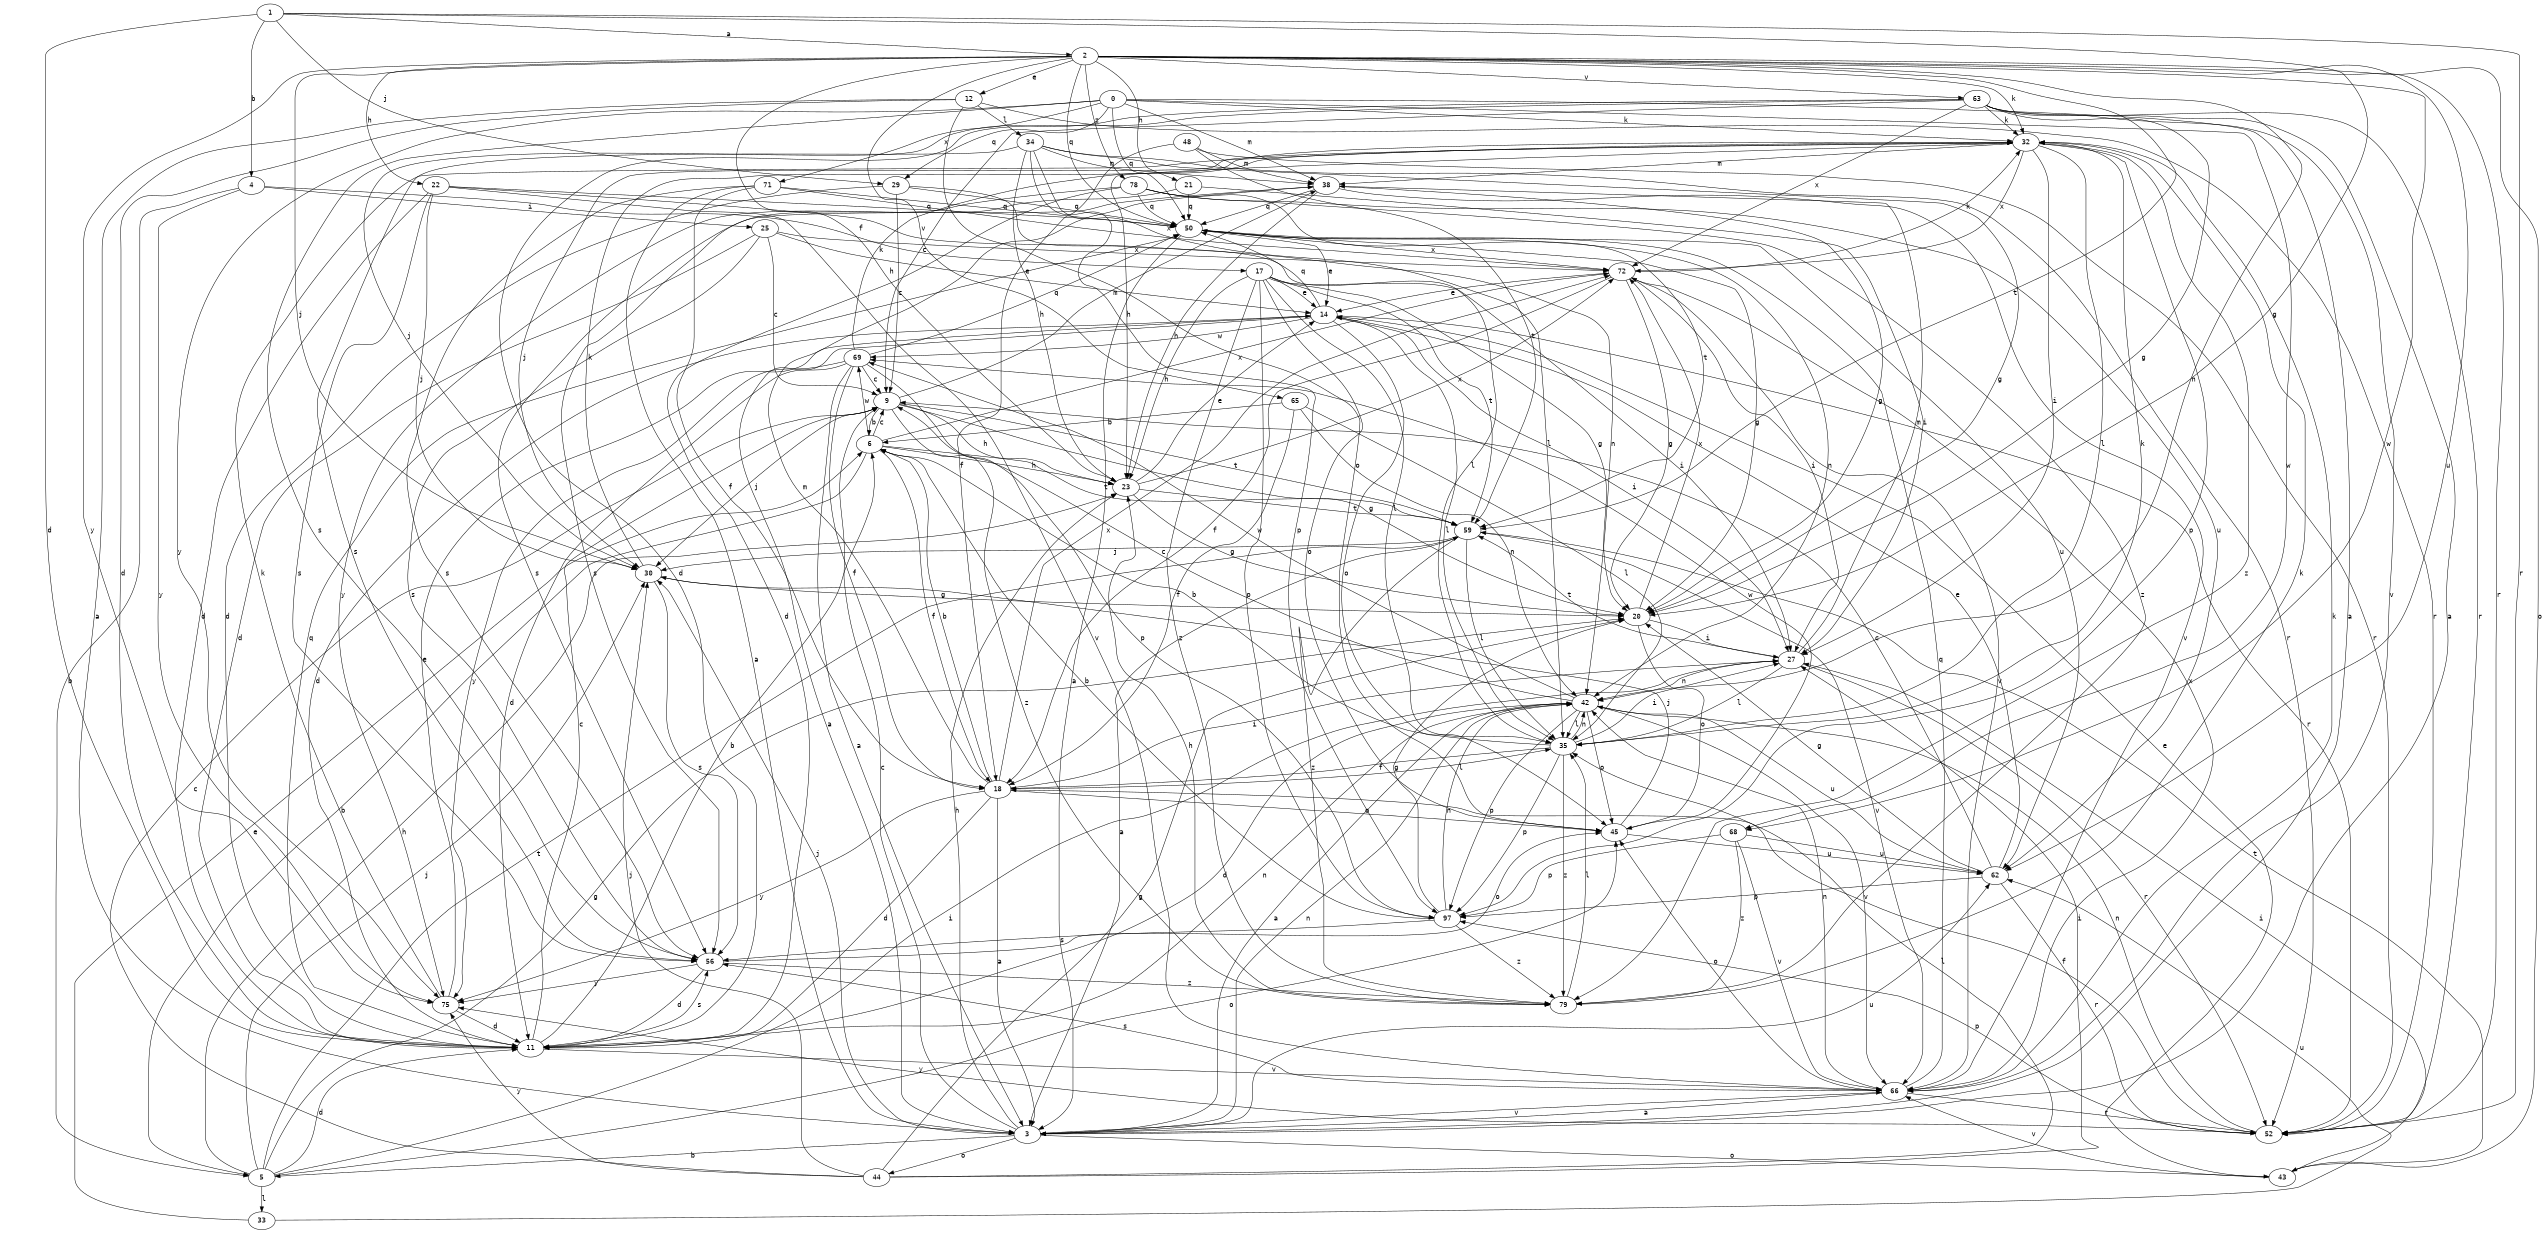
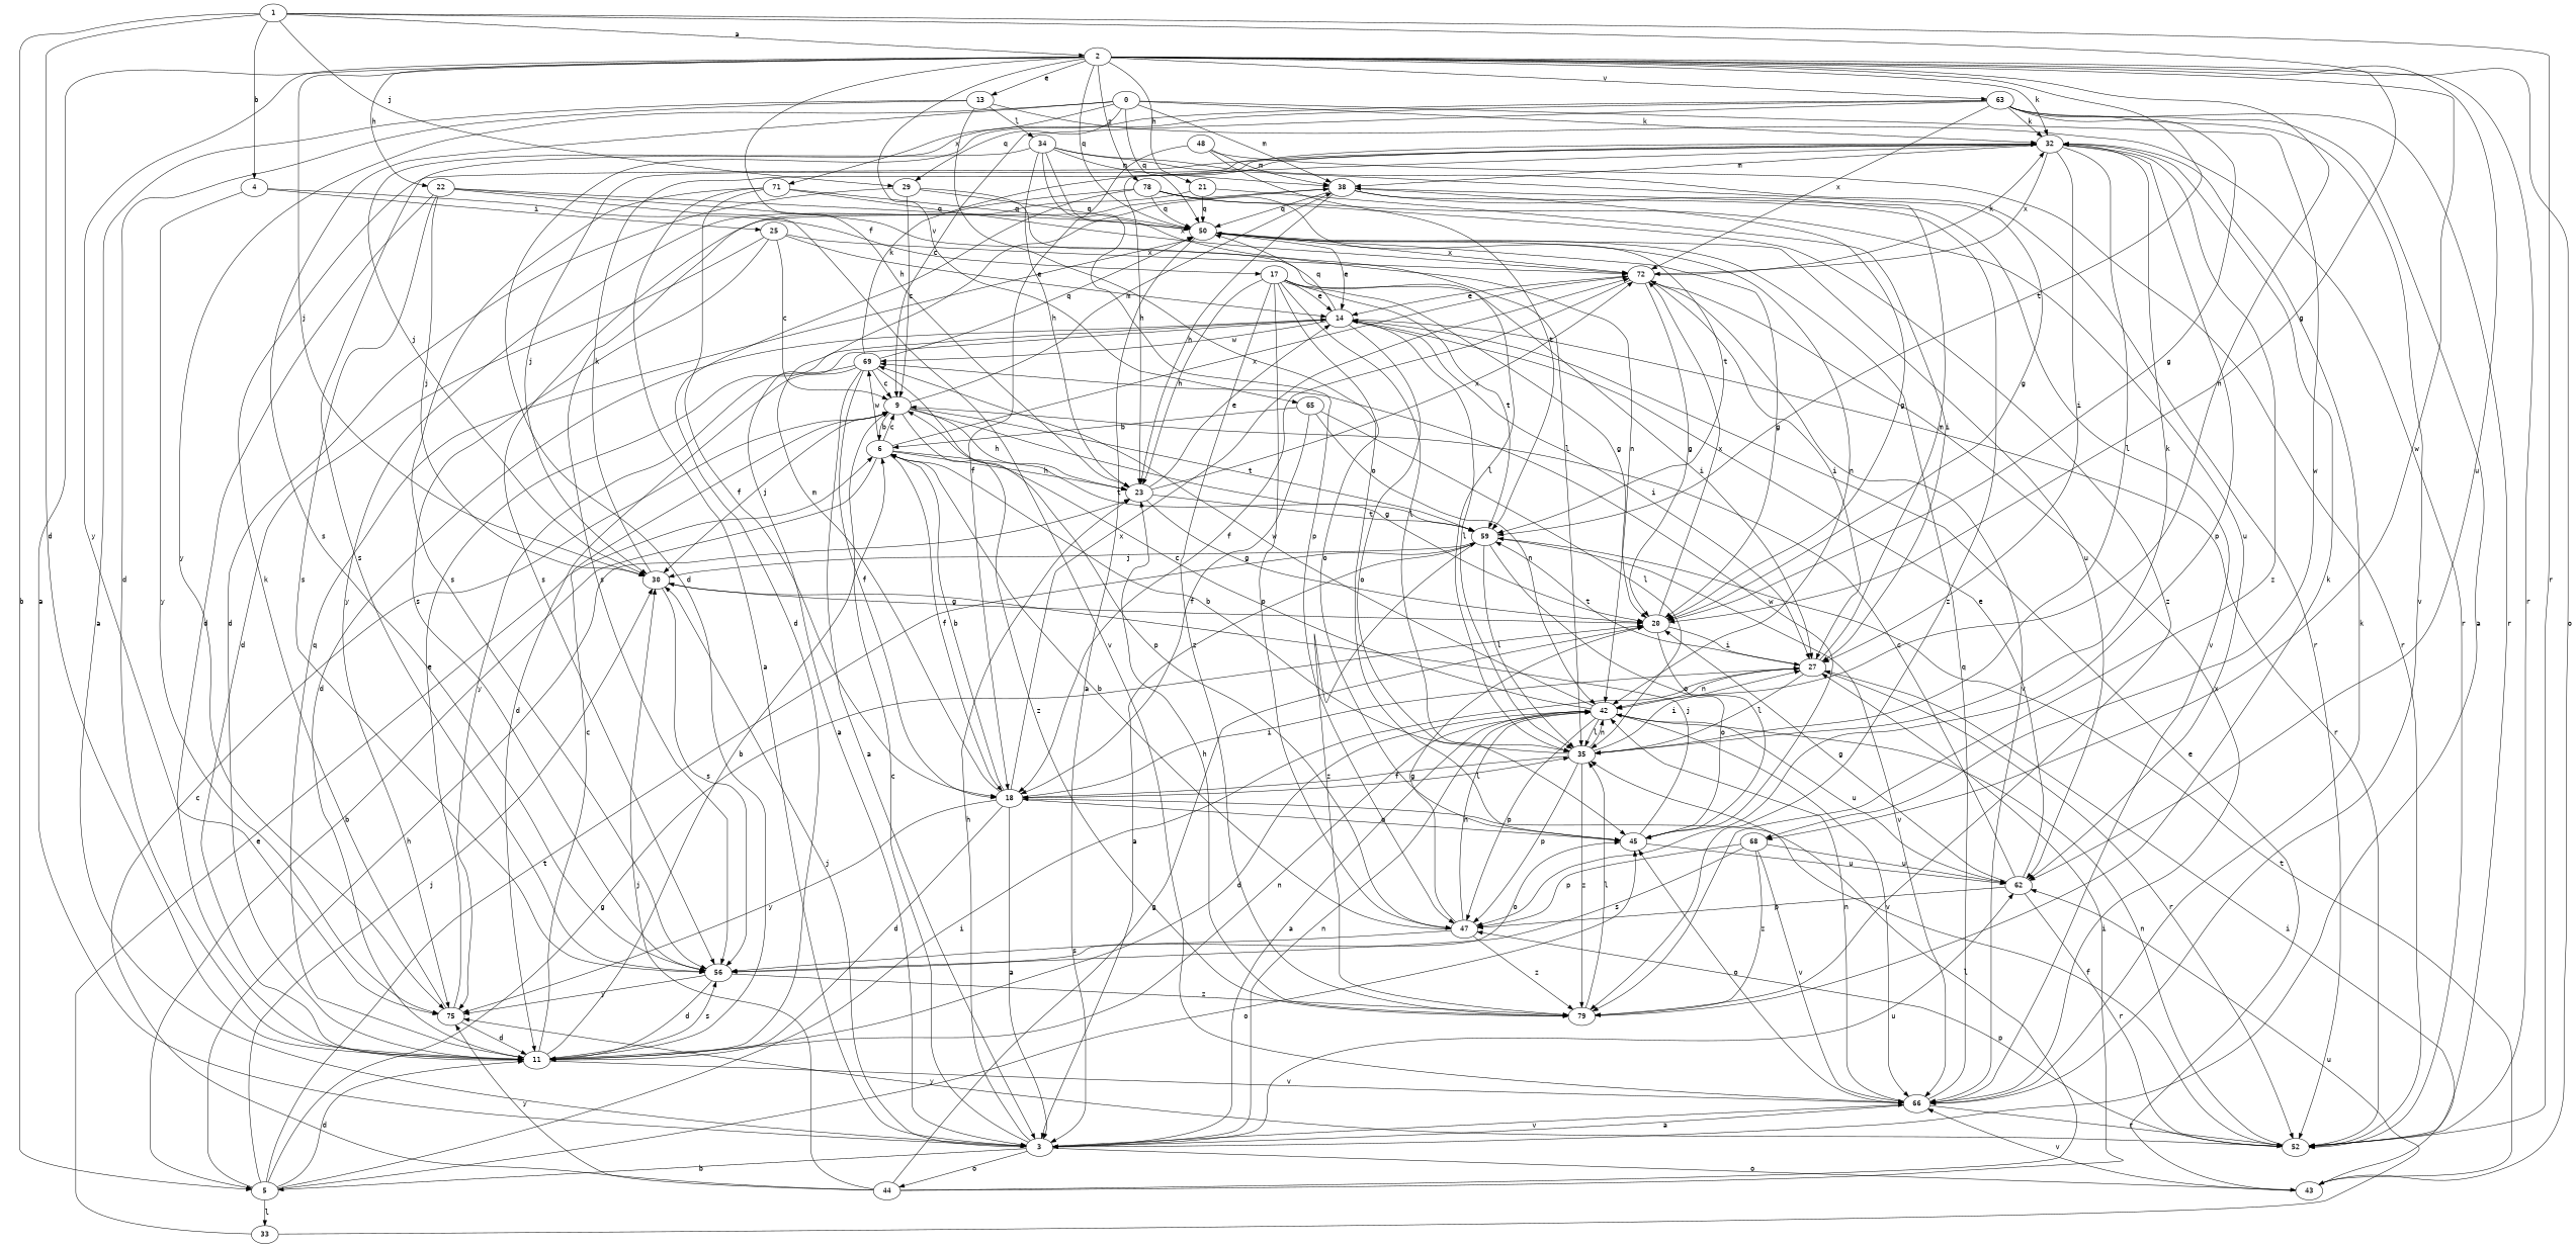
  strict digraph {
    fontname="DejaVu Sans Mono"
    node [fontname="DejaVu Sans Mono"]
    edge [fontname="DejaVu Sans Mono"]
    0
    32
    38
    50
    56
    68
    71
    75
    29
    23
    30
    27
    72
    79
    35
-   47 [label=97]
+   47
    20
    66
    48
    52
    59
    18
    3
    42
    62
    14
    11
    45
    1
    2
    4
    5
-   13 [label=12]
+   13
    21
    22
    43
    63
    65
    78
    17
    25
    33
    9
    6
    44
    34
    69
    0 -> 32 [label=k]
    0 -> 38 [label=m]
    0 -> 50 [label=q]
    0 -> 56 [label=s]
    0 -> 68 [label=w]
    0 -> 71 [label=x]
    0 -> 75 [label=y]
    0 -> 29 [label=q]
    32 -> 38 [label=m]
    32 -> 23 [label=h]
    32 -> 30 [label=j]
    32 -> 27 [label=i]
    32 -> 72 [label=x]
    32 -> 79 [label=z]
    32 -> 35 [label=l]
    32 -> 47 [label=p]
    38 -> 50 [label=q]
    38 -> 56 [label=s]
    38 -> 23 [label=h]
+   38 -> 79 [label=z]
    38 -> 20 [label=g]
    38 -> 66 [label=v]
    50 -> 72 [label=x]
    50 -> 20 [label=g]
    50 -> 3 [label=a]
    50 -> 42 [label=n]
    50 -> 62 [label=u]
    50 -> 14 [label=e]
    56 -> 75 [label=y]
    56 -> 79 [label=z]
    56 -> 11 [label=d]
    56 -> 45 [label=o]
-   66 -> 56 [label=s]
+   68 -> 56 [label=s]
    68 -> 79 [label=z]
    68 -> 47 [label=p]
    68 -> 66 [label=v]
    68 -> 62 [label=u]
    71 -> 50 [label=q]
    71 -> 56 [label=s]
    71 -> 72 [label=x]
    71 -> 18 [label=f]
    71 -> 3 [label=a]
    75 -> 32 [label=k]
    75 -> 14 [label=e]
    75 -> 11 [label=d]
    29 -> 50 [label=q]
    29 -> 35 [label=l]
    29 -> 11 [label=d]
    29 -> 9 [label=c]
    23 -> 72 [label=x]
    23 -> 20 [label=g]
    23 -> 59 [label=t]
    23 -> 14 [label=e]
    30 -> 32 [label=k]
    30 -> 56 [label=s]
    30 -> 20 [label=g]
    27 -> 38 [label=m]
    27 -> 35 [label=l]
    27 -> 52 [label=r]
    27 -> 59 [label=t]
    27 -> 42 [label=n]
    72 -> 32 [label=k]
    72 -> 27 [label=i]
    72 -> 20 [label=g]
    72 -> 66 [label=v]
    72 -> 18 [label=f]
    72 -> 14 [label=e]
    79 -> 32 [label=k]
    79 -> 23 [label=h]
    79 -> 35 [label=l]
    35 -> 32 [label=k]
    35 -> 27 [label=i]
    35 -> 79 [label=z]
    35 -> 47 [label=p]
    35 -> 18 [label=f]
    35 -> 42 [label=n]
    35 -> 6 [label=b]
    47 -> 56 [label=s]
    47 -> 79 [label=z]
    47 -> 20 [label=g]
    47 -> 42 [label=n]
    47 -> 6 [label=b]
    20 -> 27 [label=i]
    20 -> 72 [label=x]
    20 -> 45 [label=o]
    66 -> 32 [label=k]
    66 -> 50 [label=q]
    66 -> 72 [label=x]
    66 -> 52 [label=r]
    66 -> 3 [label=a]
    66 -> 42 [label=n]
    66 -> 45 [label=o]
    48 -> 38 [label=m]
    48 -> 52 [label=r]
    48 -> 59 [label=t]
    48 -> 18 [label=f]
    52 -> 75 [label=y]
    52 -> 47 [label=p]
    52 -> 18 [label=f]
    52 -> 42 [label=n]
    59 -> 30 [label=j]
    59 -> 79 [label=z]
    59 -> 35 [label=l]
    59 -> 66 [label=v]
    59 -> 3 [label=a]
-   42 -> 45 [label=o]
+   59 -> 45 [label=o]
    18 -> 38 [label=m]
    18 -> 75 [label=y]
    18 -> 27 [label=i]
    18 -> 72 [label=x]
    18 -> 35 [label=l]
    18 -> 3 [label=a]
    18 -> 11 [label=d]
    18 -> 45 [label=o]
    18 -> 6 [label=b]
    3 -> 23 [label=h]
    3 -> 30 [label=j]
    3 -> 66 [label=v]
    3 -> 42 [label=n]
    3 -> 62 [label=u]
    3 -> 5 [label=b]
    3 -> 43 [label=o]
    3 -> 9 [label=c]
    3 -> 44 [label=o]
    42 -> 35 [label=l]
    42 -> 47 [label=p]
    42 -> 66 [label=v]
    42 -> 3 [label=a]
    42 -> 62 [label=u]
    42 -> 11 [label=d]
    42 -> 9 [label=c]
    42 -> 69 [label=w]
    62 -> 47 [label=p]
    62 -> 20 [label=g]
    62 -> 52 [label=r]
    62 -> 14 [label=e]
    62 -> 9 [label=c]
    14 -> 50 [label=q]
    14 -> 27 [label=i]
    14 -> 35 [label=l]
    14 -> 52 [label=r]
    14 -> 3 [label=a]
    14 -> 11 [label=d]
    14 -> 45 [label=o]
    14 -> 69 [label=w]
    11 -> 50 [label=q]
    11 -> 56 [label=s]
    11 -> 66 [label=v]
    11 -> 42 [label=n]
    11 -> 9 [label=c]
    11 -> 6 [label=b]
    45 -> 30 [label=j]
    45 -> 62 [label=u]
    45 -> 69 [label=w]
    1 -> 29 [label=j]
    1 -> 20 [label=g]
    1 -> 52 [label=r]
    1 -> 11 [label=d]
    1 -> 2 [label=a]
    1 -> 4 [label=b]
-   4 -> 5 [label=b]
+   1 -> 5 [label=b]
    2 -> 32 [label=k]
    2 -> 50 [label=q]
    2 -> 68 [label=w]
    2 -> 75 [label=y]
    2 -> 23 [label=h]
    2 -> 30 [label=j]
    2 -> 52 [label=r]
    2 -> 59 [label=t]
-   0 -> 3 [label=a]
+   2 -> 3 [label=a]
    2 -> 42 [label=n]
    2 -> 62 [label=u]
    2 -> 13 [label=e]
    2 -> 21 [label=h]
    2 -> 22 [label=h]
    2 -> 43 [label=o]
    2 -> 63 [label=v]
    2 -> 65 [label=v]
    2 -> 78 [label=z]
    4 -> 75 [label=y]
    4 -> 17 [label=f]
    4 -> 25 [label=i]
    5 -> 23 [label=h]
    5 -> 30 [label=j]
    5 -> 27 [label=i]
    5 -> 20 [label=g]
    5 -> 59 [label=t]
    5 -> 11 [label=d]
    5 -> 45 [label=o]
    5 -> 33 [label=l]
    13 -> 52 [label=r]
    13 -> 3 [label=a]
    13 -> 11 [label=d]
    13 -> 45 [label=o]
    13 -> 34 [label=l]
    21 -> 50 [label=q]
    21 -> 75 [label=y]
    21 -> 27 [label=i]
    22 -> 50 [label=q]
    22 -> 56 [label=s]
    22 -> 30 [label=j]
    22 -> 66 [label=v]
    22 -> 42 [label=n]
    22 -> 11 [label=d]
    43 -> 27 [label=i]
    43 -> 66 [label=v]
    43 -> 59 [label=t]
    43 -> 14 [label=e]
    63 -> 32 [label=k]
    63 -> 30 [label=j]
    63 -> 72 [label=x]
    63 -> 20 [label=g]
    63 -> 66 [label=v]
    63 -> 52 [label=r]
    63 -> 3 [label=a]
    63 -> 11 [label=d]
    63 -> 9 [label=c]
    65 -> 35 [label=l]
    65 -> 18 [label=f]
    65 -> 42 [label=n]
    65 -> 6 [label=b]
    78 -> 50 [label=q]
    78 -> 56 [label=s]
    78 -> 79 [label=z]
    78 -> 59 [label=t]
    78 -> 62 [label=u]
    78 -> 11 [label=d]
    17 -> 23 [label=h]
    17 -> 27 [label=i]
    17 -> 79 [label=z]
    17 -> 35 [label=l]
    17 -> 47 [label=p]
    17 -> 20 [label=g]
    17 -> 59 [label=t]
    17 -> 14 [label=e]
    17 -> 45 [label=o]
    25 -> 56 [label=s]
    25 -> 72 [label=x]
    25 -> 14 [label=e]
    25 -> 11 [label=d]
    25 -> 9 [label=c]
    33 -> 62 [label=u]
    33 -> 6 [label=e]
    9 -> 38 [label=m]
    9 -> 23 [label=h]
    9 -> 30 [label=j]
    9 -> 79 [label=z]
    9 -> 20 [label=g]
    9 -> 59 [label=t]
    9 -> 6 [label=b]
    6 -> 23 [label=h]
    6 -> 72 [label=x]
    6 -> 59 [label=t]
    6 -> 18 [label=f]
    6 -> 5 [label=b]
    6 -> 9 [label=c]
    6 -> 69 [label=w]
    44 -> 75 [label=y]
    44 -> 30 [label=j]
    44 -> 27 [label=i]
    44 -> 35 [label=l]
    44 -> 20 [label=g]
    44 -> 9 [label=c]
    34 -> 38 [label=m]
    34 -> 56 [label=s]
    34 -> 23 [label=h]
    34 -> 35 [label=l]
    34 -> 47 [label=p]
    34 -> 20 [label=g]
    34 -> 52 [label=r]
    69 -> 32 [label=k]
    69 -> 50 [label=q]
    69 -> 75 [label=y]
    69 -> 47 [label=p]
    69 -> 18 [label=f]
    69 -> 3 [label=a]
    69 -> 11 [label=d]
    69 -> 9 [label=c]
  }
